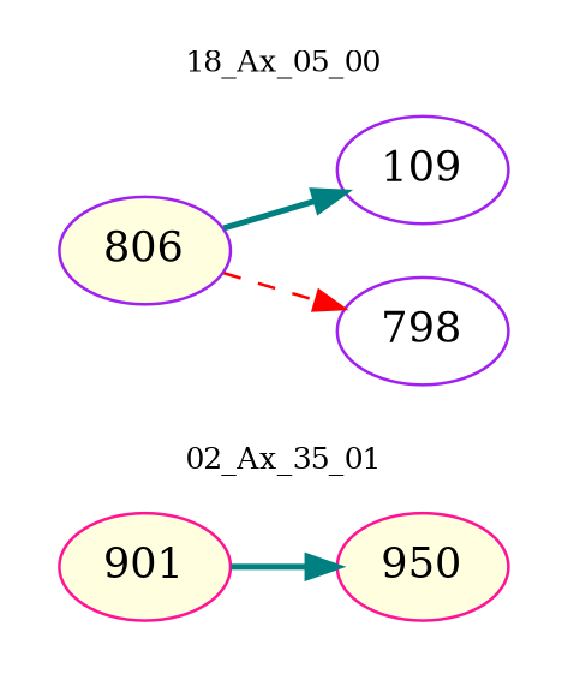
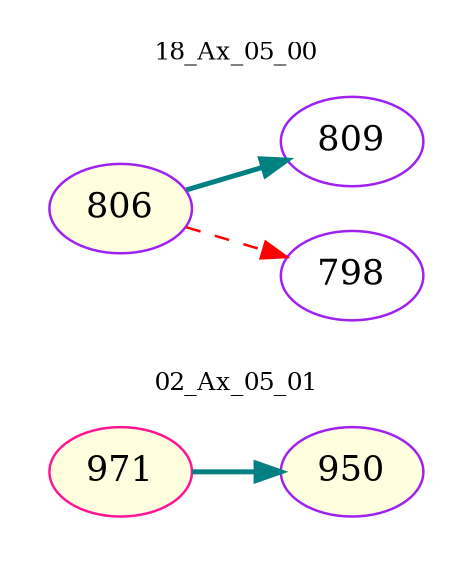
  digraph {
    rankdir=LR
    node [color=purple fillcolor=lightyellow style=filled]
    edge [color=teal style=bold]
-   n1 [color=deeppink label=901]
-   n2 [color=deeppink label=950]
+   n1 [color=deeppink label=971]
+   n2 [label=950]
    n3 [label=806]
    n4 [fillcolor=white label=798]
-   n5 [fillcolor=white label=109]
+   n5 [fillcolor=white label=809]
    subgraph cluster_1 {
      color=white
      fontsize=10
-     label="02_Ax_35_01"
+     label="02_Ax_05_01"
      n1
      n2
    }
    subgraph cluster_2 {
      color=white
      fontsize=10
      label="18_Ax_05_00"
      n3
      n4
      n5
    }
    n1 -> n2
    n3 -> n4 [color=red style=dashed]
    n3 -> n5
  }
